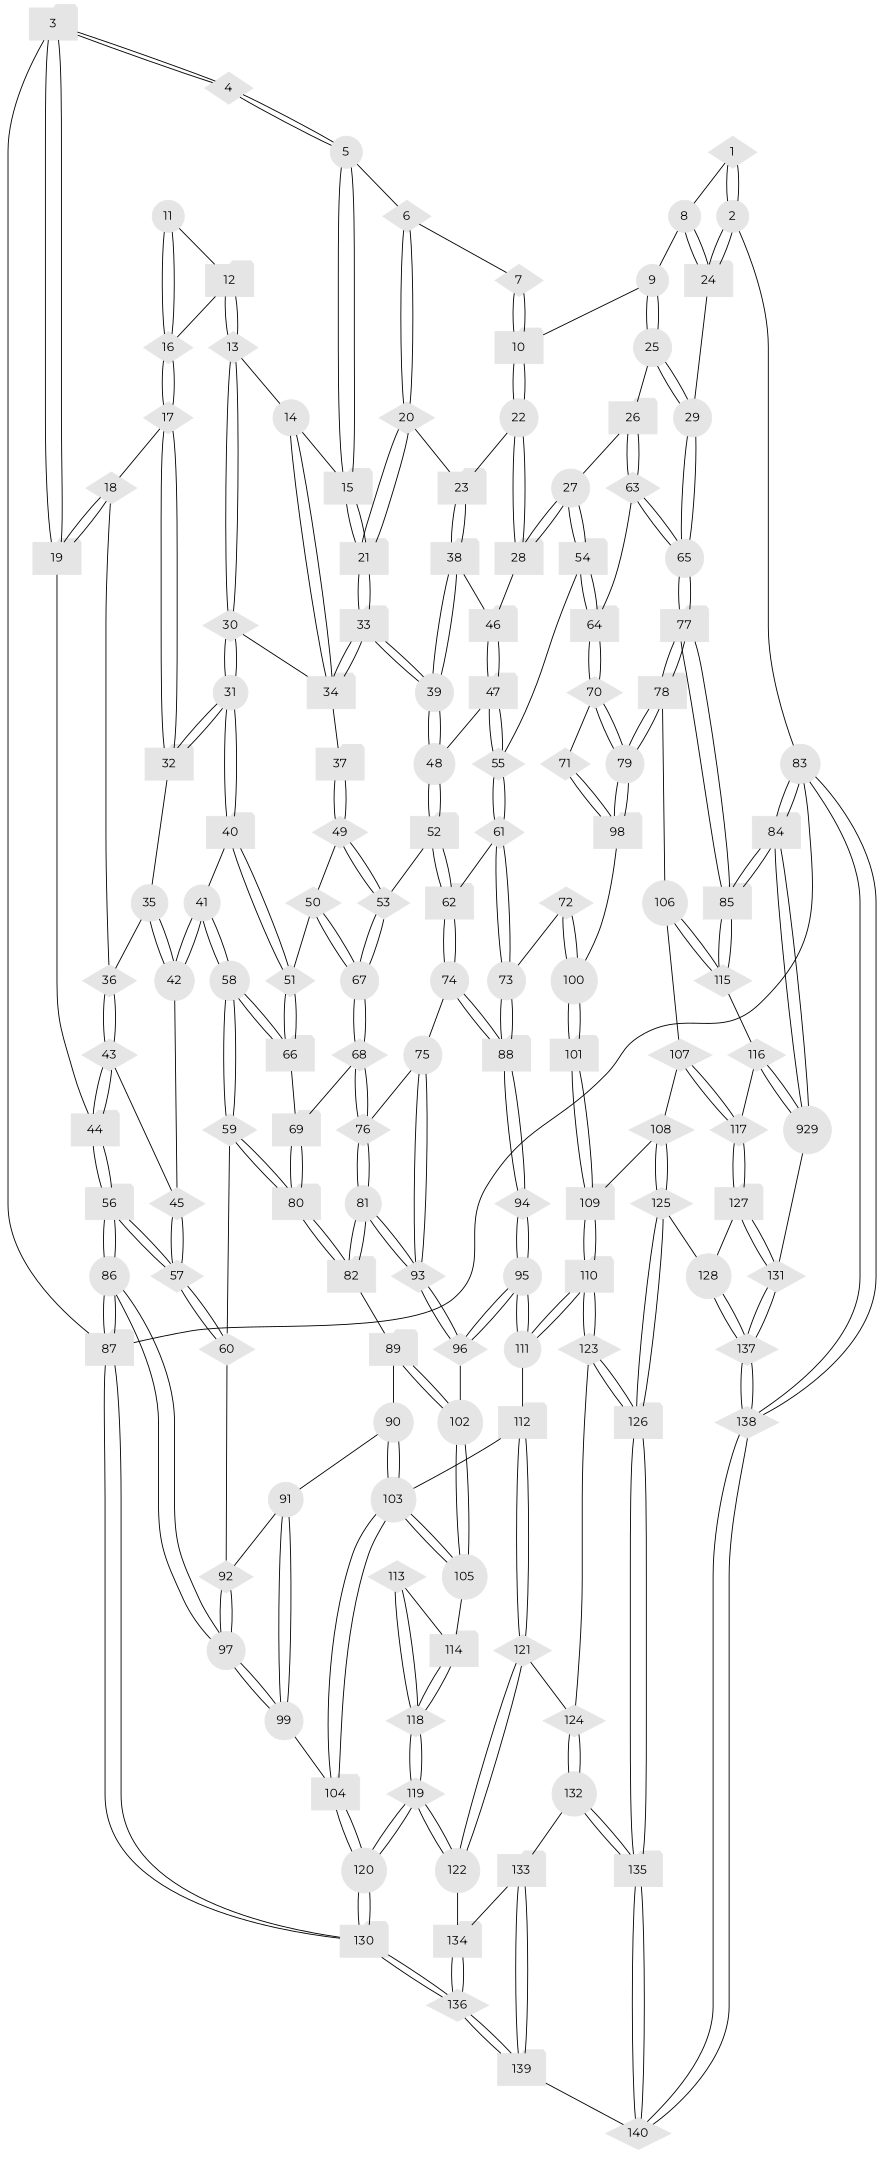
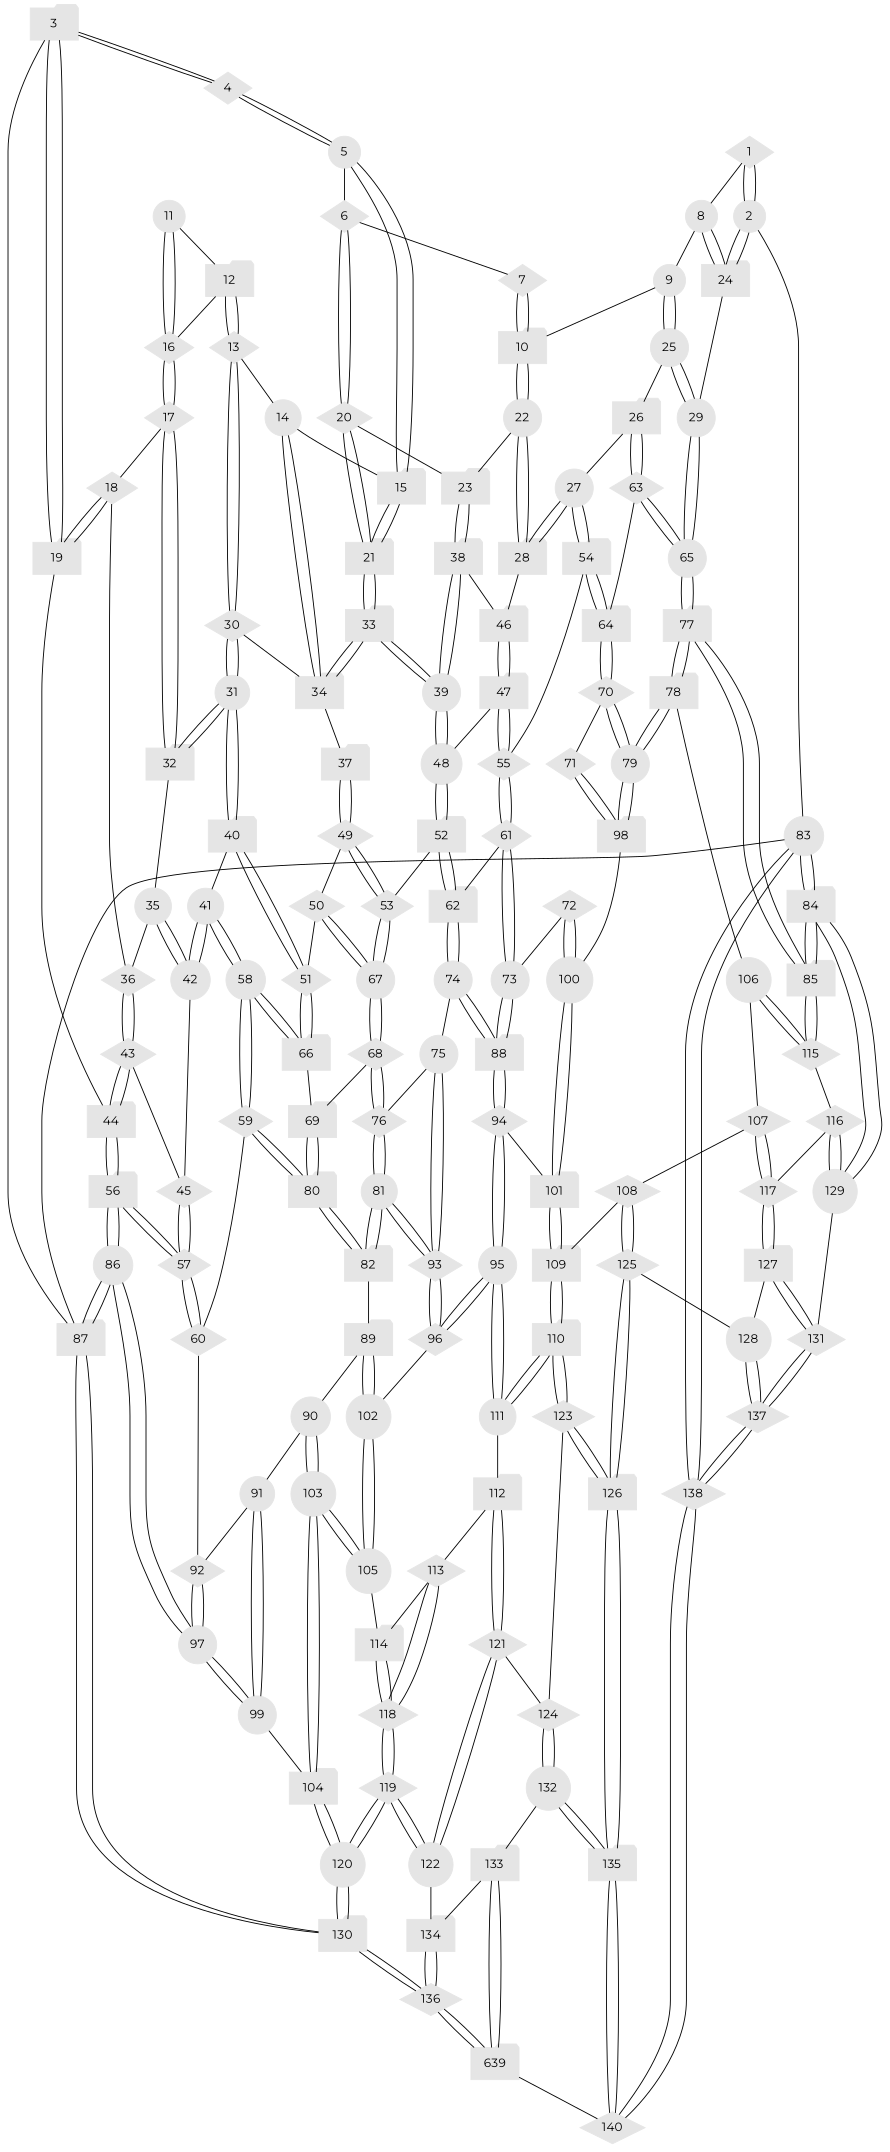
  graph {
    fontname=Montserrat
    node [color=gray90 fontname=Montserrat shape=diamond style=filled]
    edge [fontname=Montserrat]
    2 [shape=circle]
    1
    8 [shape=circle]
    24 [shape=folder]
    83 [shape=circle]
    9 [shape=circle]
    3 [shape=folder]
    4
    19 [shape=folder]
    87 [shape=folder]
    29 [shape=circle]
    84 [shape=folder]
    138
    5 [shape=circle]
    44 [shape=folder]
    130 [shape=folder]
    6
    15 [shape=folder]
    7
    20
    21 [shape=folder]
    10 [shape=folder]
    23 [shape=folder]
    22 [shape=circle]
    25 [shape=circle]
    26 [shape=folder]
    28 [shape=folder]
    11 [shape=circle]
    12 [shape=folder]
    16
    13
    17
    14 [shape=circle]
    30
    34 [shape=folder]
    31 [shape=circle]
    37 [shape=folder]
    33 [shape=folder]
    18
    32 [shape=folder]
    36
    35 [shape=circle]
    43
    56 [shape=folder]
    38 [shape=folder]
    39 [shape=circle]
    46 [shape=folder]
    65 [shape=circle]
    27 [shape=circle]
    63
    54 [shape=folder]
    64 [shape=folder]
    55
    47 [shape=folder]
    77 [shape=folder]
    40 [shape=folder]
    49
    41 [shape=circle]
    51
    42 [shape=circle]
    48 [shape=circle]
    45
    50
    53
    52 [shape=folder]
    58 [shape=circle]
    66 [shape=folder]
    59
    57
    86 [shape=circle]
    60
    61
    62 [shape=folder]
    67 [shape=circle]
    68
    69 [shape=folder]
    74 [shape=circle]
    70
    73 [shape=circle]
    97 [shape=circle]
    92
    80 [shape=folder]
    82 [shape=folder]
    88 [shape=folder]
    75 [shape=circle]
    71
    79 [shape=circle]
    78 [shape=folder]
    85 [shape=folder]
    76
    81 [shape=circle]
    98 [shape=folder]
    72
    100 [shape=circle]
    101 [shape=folder]
    94
    93
    96
    106 [shape=circle]
    115
    107
    89 [shape=folder]
    90 [shape=circle]
    102 [shape=circle]
-   129 [shape=circle label=929]
+   129 [shape=circle]
    140
    131
    116
    99 [shape=circle]
    136
    95 [shape=circle]
    91 [shape=circle]
    103 [shape=circle]
    105 [shape=circle]
    104 [shape=folder]
    111 [shape=circle]
    109 [shape=folder]
    112 [shape=folder]
    120 [shape=circle]
    110 [shape=folder]
    114 [shape=folder]
    118
    108
    117
    125
    127 [shape=folder]
    126 [shape=folder]
    128 [shape=circle]
    123
    124
    113
    121
    122 [shape=circle]
    119
    134 [shape=folder]
    132 [shape=circle]
    135 [shape=folder]
    133 [shape=folder]
    137
-   139 [shape=folder]
+   139 [shape=folder label=639]
    2 -- 24
    2 -- 24
    2 -- 83
    1 -- 2
    1 -- 2
    1 -- 8
    8 -- 24
    8 -- 24
    8 -- 9
    24 -- 29
    83 -- 87
    83 -- 84
    83 -- 84
    83 -- 138
    83 -- 138
    9 -- 10
    9 -- 25
    9 -- 25
    3 -- 4
    3 -- 4
    3 -- 19
    3 -- 19
    3 -- 87
    4 -- 5
    4 -- 5
    19 -- 44
    87 -- 130
    87 -- 130
    29 -- 65
    29 -- 65
    84 -- 85
    84 -- 85
    84 -- 129
    84 -- 129
    138 -- 140
    138 -- 140
    5 -- 6
    5 -- 15
    5 -- 15
    44 -- 56
    44 -- 56
    130 -- 136
    130 -- 136
    6 -- 7
    6 -- 20
    6 -- 20
    15 -- 21
    15 -- 21
    7 -- 10
    7 -- 10
    20 -- 21
    20 -- 21
    20 -- 23
    21 -- 33
    21 -- 33
    10 -- 22
    10 -- 22
    23 -- 38
    23 -- 38
    22 -- 23
    22 -- 28
    22 -- 28
    25 -- 29
    25 -- 29
    25 -- 26
    26 -- 27
    26 -- 63
    26 -- 63
    28 -- 46
    11 -- 12
    11 -- 16
    11 -- 16
    12 -- 16
    12 -- 13
    12 -- 13
    16 -- 17
    16 -- 17
    13 -- 14
    13 -- 30
    13 -- 30
    17 -- 18
    17 -- 32
    17 -- 32
    14 -- 15
    14 -- 34
    14 -- 34
    30 -- 34
    30 -- 31
    30 -- 31
    34 -- 37
    31 -- 32
    31 -- 32
    31 -- 40
    31 -- 40
    37 -- 49
    37 -- 49
    33 -- 34
    33 -- 34
    33 -- 39
    33 -- 39
    18 -- 19
    18 -- 19
    18 -- 36
    32 -- 35
    36 -- 43
    36 -- 43
    35 -- 36
    35 -- 42
    35 -- 42
    43 -- 44
    43 -- 44
    43 -- 45
    56 -- 57
    56 -- 57
    56 -- 86
    56 -- 86
    38 -- 39
    38 -- 39
    38 -- 46
    39 -- 48
    39 -- 48
    46 -- 47
    46 -- 47
    65 -- 77
    65 -- 77
    27 -- 28
    27 -- 28
    27 -- 54
    27 -- 54
    63 -- 65
    63 -- 65
    63 -- 64
    54 -- 64
    54 -- 64
    54 -- 55
    64 -- 70
    64 -- 70
    55 -- 61
    55 -- 61
    47 -- 55
    47 -- 55
    47 -- 48
    77 -- 78
    77 -- 78
    77 -- 85
    77 -- 85
    40 -- 41
    40 -- 51
    40 -- 51
    49 -- 50
    49 -- 53
    49 -- 53
    41 -- 42
    41 -- 42
    41 -- 58
    41 -- 58
    51 -- 66
    51 -- 66
    42 -- 45
    48 -- 52
    48 -- 52
    45 -- 57
    45 -- 57
    50 -- 51
    50 -- 67
    50 -- 67
    53 -- 67
    53 -- 67
    52 -- 53
    52 -- 62
    52 -- 62
    58 -- 66
    58 -- 66
    58 -- 59
    58 -- 59
    66 -- 69
    59 -- 60
    59 -- 80
    59 -- 80
    57 -- 60
    57 -- 60
    86 -- 87
    86 -- 87
    86 -- 97
    86 -- 97
    60 -- 92
    61 -- 62
    61 -- 73
    61 -- 73
    62 -- 74
    62 -- 74
    67 -- 68
    67 -- 68
    68 -- 69
    68 -- 76
    68 -- 76
    69 -- 80
    69 -- 80
    74 -- 88
    74 -- 88
    74 -- 75
    70 -- 71
    70 -- 79
    70 -- 79
    73 -- 88
    73 -- 88
    97 -- 99
    97 -- 99
    92 -- 97
    92 -- 97
    80 -- 82
    80 -- 82
    82 -- 89
    88 -- 94
    88 -- 94
    75 -- 76
    75 -- 93
    75 -- 93
    71 -- 98
    71 -- 98
    79 -- 98
    79 -- 98
    78 -- 79
    78 -- 79
    78 -- 106
    85 -- 115
    85 -- 115
    76 -- 81
    76 -- 81
    81 -- 82
    81 -- 82
    81 -- 93
    81 -- 93
    98 -- 100
    72 -- 73
    72 -- 100
    72 -- 100
    100 -- 101
    100 -- 101
    101 -- 109
    101 -- 109
+   94 -- 101
    94 -- 95
    94 -- 95
    93 -- 96
    93 -- 96
    96 -- 102
    106 -- 115
    106 -- 115
    106 -- 107
    115 -- 116
    107 -- 108
    107 -- 117
    107 -- 117
    89 -- 90
    89 -- 102
    89 -- 102
    90 -- 91
    90 -- 103
    90 -- 103
    102 -- 105
    102 -- 105
    129 -- 131
    131 -- 137
    131 -- 137
    116 -- 129
    116 -- 129
    116 -- 117
    99 -- 104
    136 -- 139
    136 -- 139
    95 -- 96
    95 -- 96
    95 -- 111
    95 -- 111
    91 -- 92
    91 -- 99
    91 -- 99
    103 -- 105
    103 -- 105
    103 -- 104
    103 -- 104
    105 -- 114
    104 -- 120
    104 -- 120
    111 -- 112
    109 -- 110
    109 -- 110
-   112 -- 103
+   112 -- 113
    112 -- 121
    112 -- 121
    120 -- 130
    120 -- 130
    110 -- 111
    110 -- 111
    110 -- 123
    110 -- 123
    114 -- 118
    114 -- 118
    118 -- 119
    118 -- 119
    108 -- 109
    108 -- 125
    108 -- 125
    117 -- 127
    117 -- 127
    125 -- 126
    125 -- 126
    125 -- 128
    127 -- 131
    127 -- 131
    127 -- 128
    126 -- 135
    126 -- 135
    128 -- 137
    128 -- 137
    123 -- 126
    123 -- 126
    123 -- 124
    124 -- 132
    124 -- 132
    113 -- 114
    113 -- 118
    113 -- 118
    121 -- 124
    121 -- 122
    121 -- 122
    122 -- 134
    119 -- 120
    119 -- 120
    119 -- 122
    119 -- 122
    134 -- 136
    134 -- 136
    132 -- 135
    132 -- 135
    132 -- 133
    135 -- 140
    135 -- 140
    133 -- 134
    133 -- 139
    133 -- 139
    137 -- 138
    137 -- 138
    139 -- 140
  }
